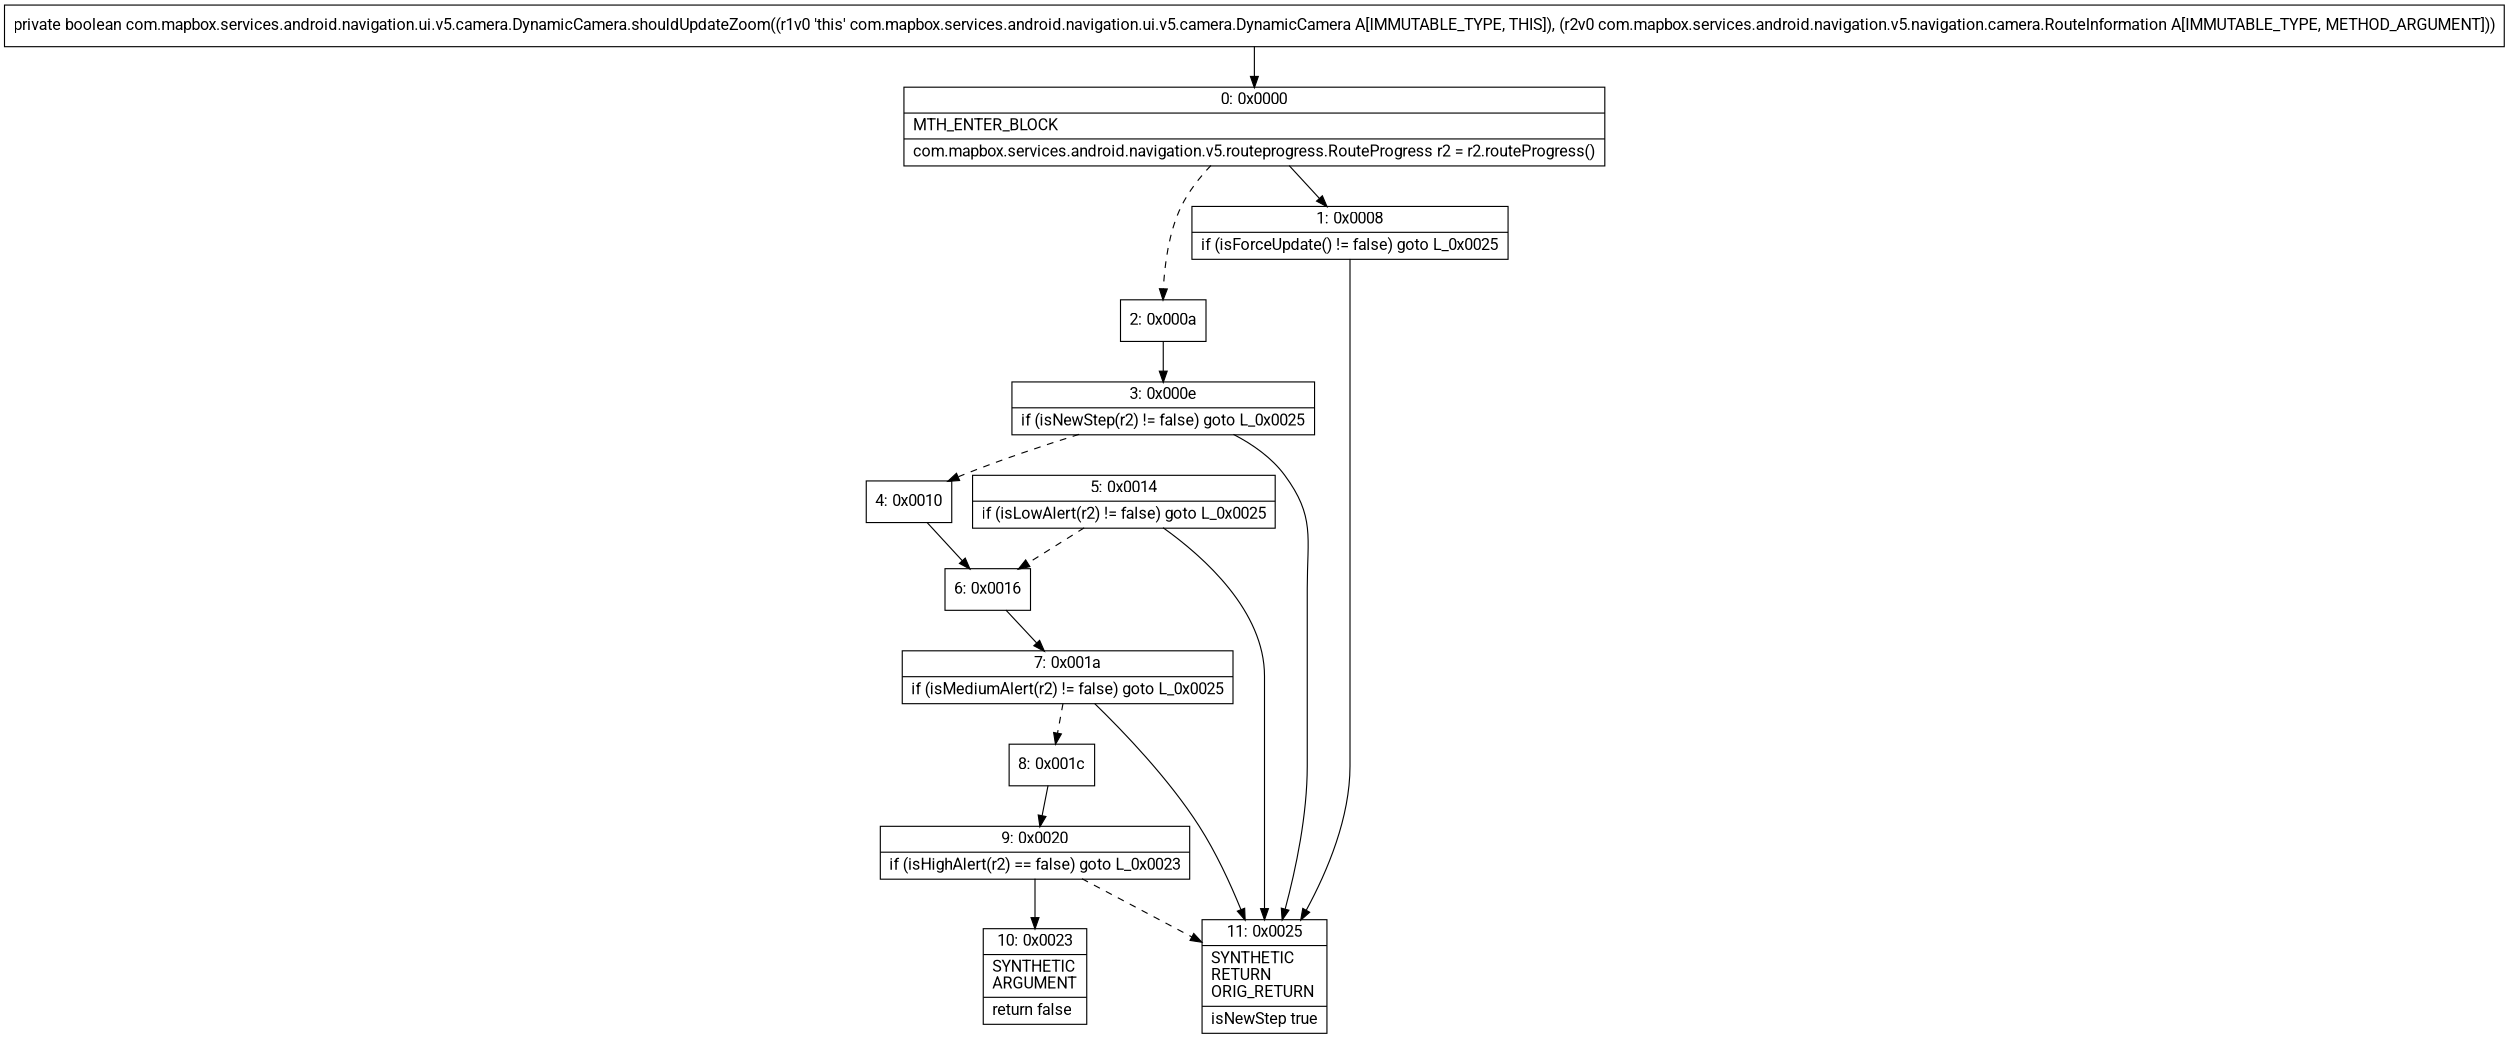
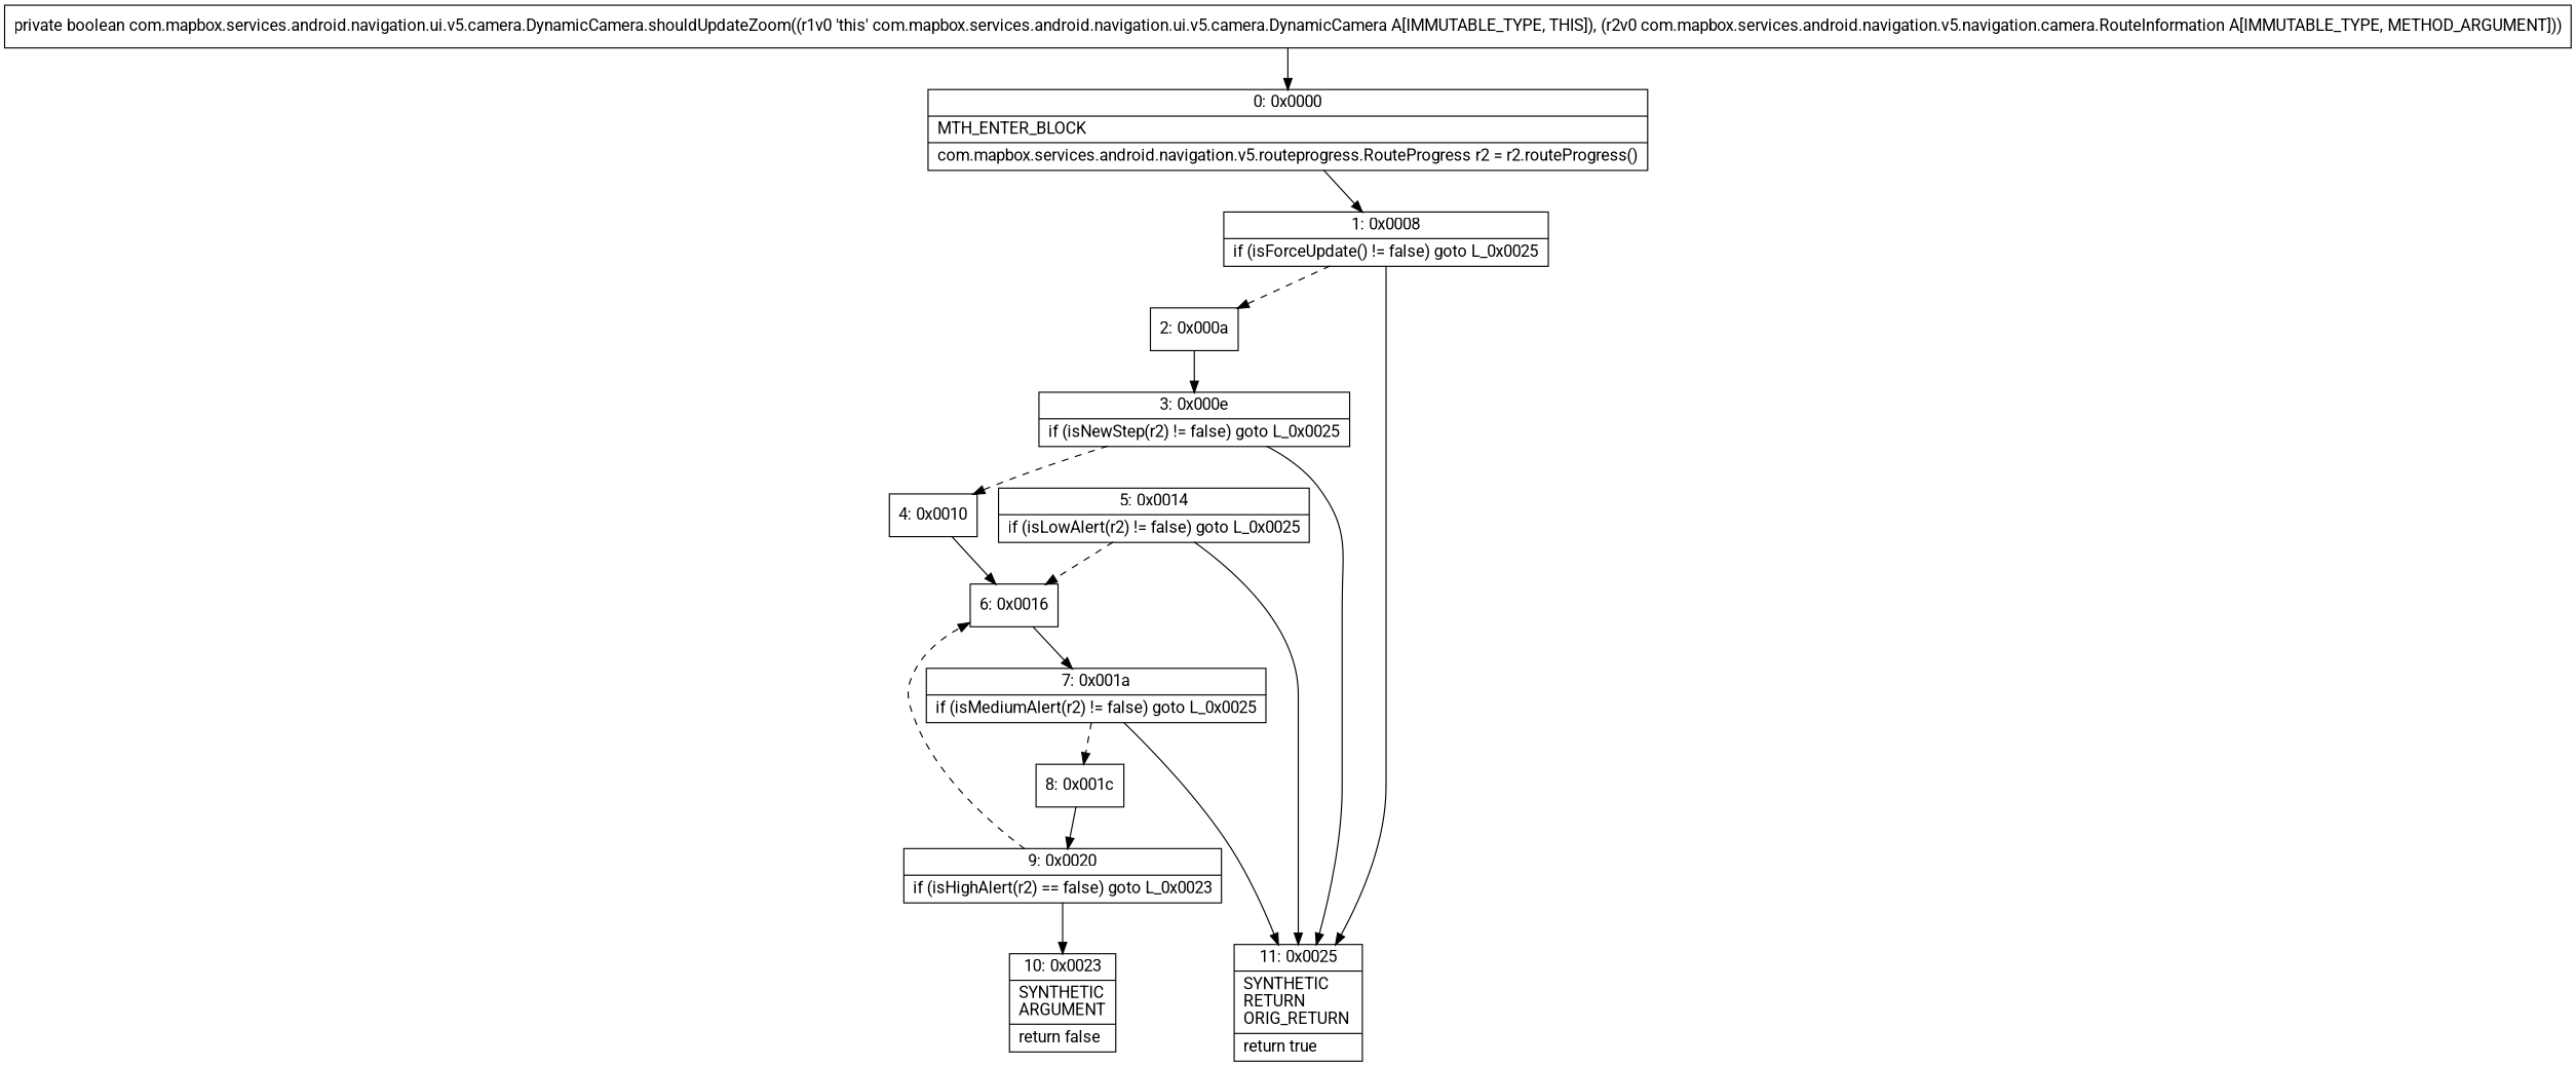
  digraph {
    fontname=Roboto
    node [fontname=Roboto shape=record]
    edge [fontname=Roboto]
    n1 [label="{0\:\ 0x0000|MTH_ENTER_BLOCK\l|com.mapbox.services.android.navigation.v5.routeprogress.RouteProgress r2 = r2.routeProgress()\l}"]
    n2 [label="{1\:\ 0x0008|if (isForceUpdate() != false) goto L_0x0025\l}"]
    n3 [label="{2\:\ 0x000a}"]
-   n4 [label="{11\:\ 0x0025|SYNTHETIC\lRETURN\lORIG_RETURN\l|isNewStep true\l}"]
+   n4 [label="{11\:\ 0x0025|SYNTHETIC\lRETURN\lORIG_RETURN\l|return true\l}"]
    n5 [label="{3\:\ 0x000e|if (isNewStep(r2) != false) goto L_0x0025\l}"]
    n6 [label="{4\:\ 0x0010}"]
    n7 [label="{6\:\ 0x0016}"]
    n8 [label="{5\:\ 0x0014|if (isLowAlert(r2) != false) goto L_0x0025\l}"]
    n9 [label="{7\:\ 0x001a|if (isMediumAlert(r2) != false) goto L_0x0025\l}"]
    n10 [label="{8\:\ 0x001c}"]
    n11 [label="{9\:\ 0x0020|if (isHighAlert(r2) == false) goto L_0x0023\l}"]
    n12 [label="{10\:\ 0x0023|SYNTHETIC\lARGUMENT\l|return false\l}"]
    n13 [label="{private boolean com.mapbox.services.android.navigation.ui.v5.camera.DynamicCamera.shouldUpdateZoom((r1v0 'this' com.mapbox.services.android.navigation.ui.v5.camera.DynamicCamera A[IMMUTABLE_TYPE, THIS]), (r2v0 com.mapbox.services.android.navigation.v5.navigation.camera.RouteInformation A[IMMUTABLE_TYPE, METHOD_ARGUMENT])) }"]
    n1 -> n2
-   n1 -> n3 [style=dashed]
+   n2 -> n3 [style=dashed]
    n2 -> n4
    n3 -> n5
    n5 -> n4
    n5 -> n6 [style=dashed]
    n6 -> n7
    n7 -> n9
    n8 -> n4
    n8 -> n7 [style=dashed]
    n9 -> n4
    n9 -> n10 [style=dashed]
    n10 -> n11
-   n11 -> n4 [style=dashed]
+   n11 -> n7 [style=dashed]
    n11 -> n12
    n13 -> n1
  }
